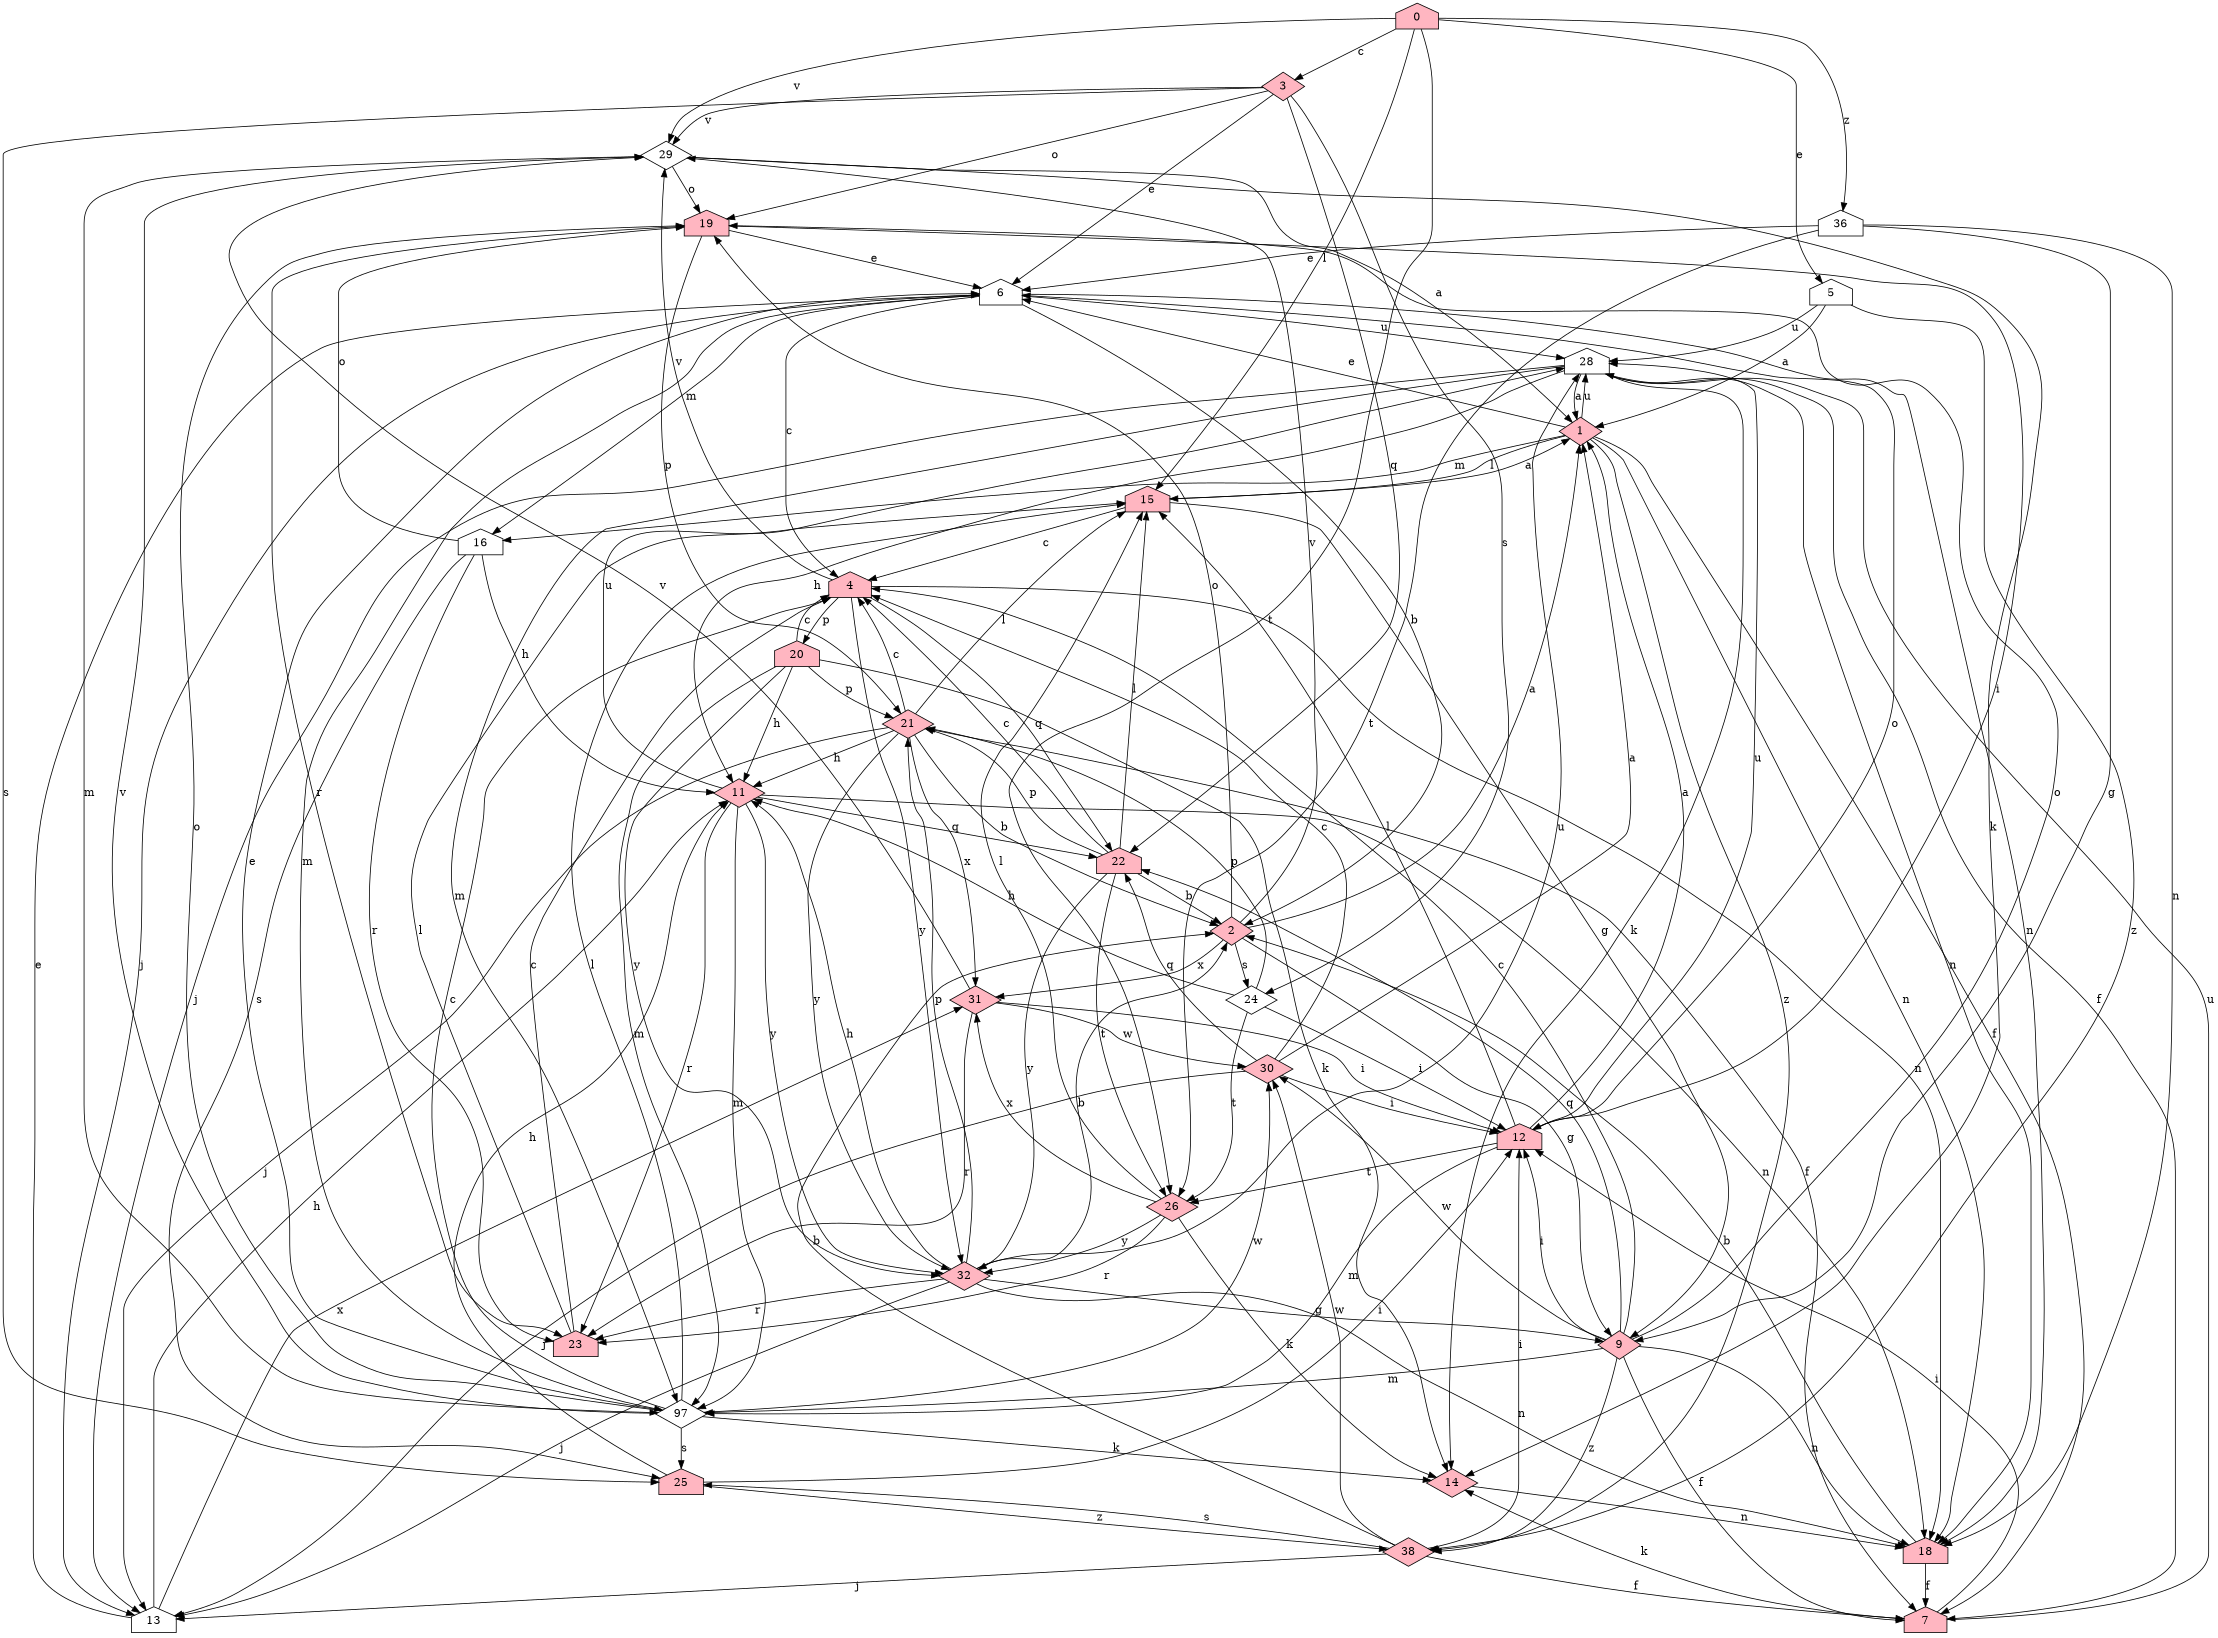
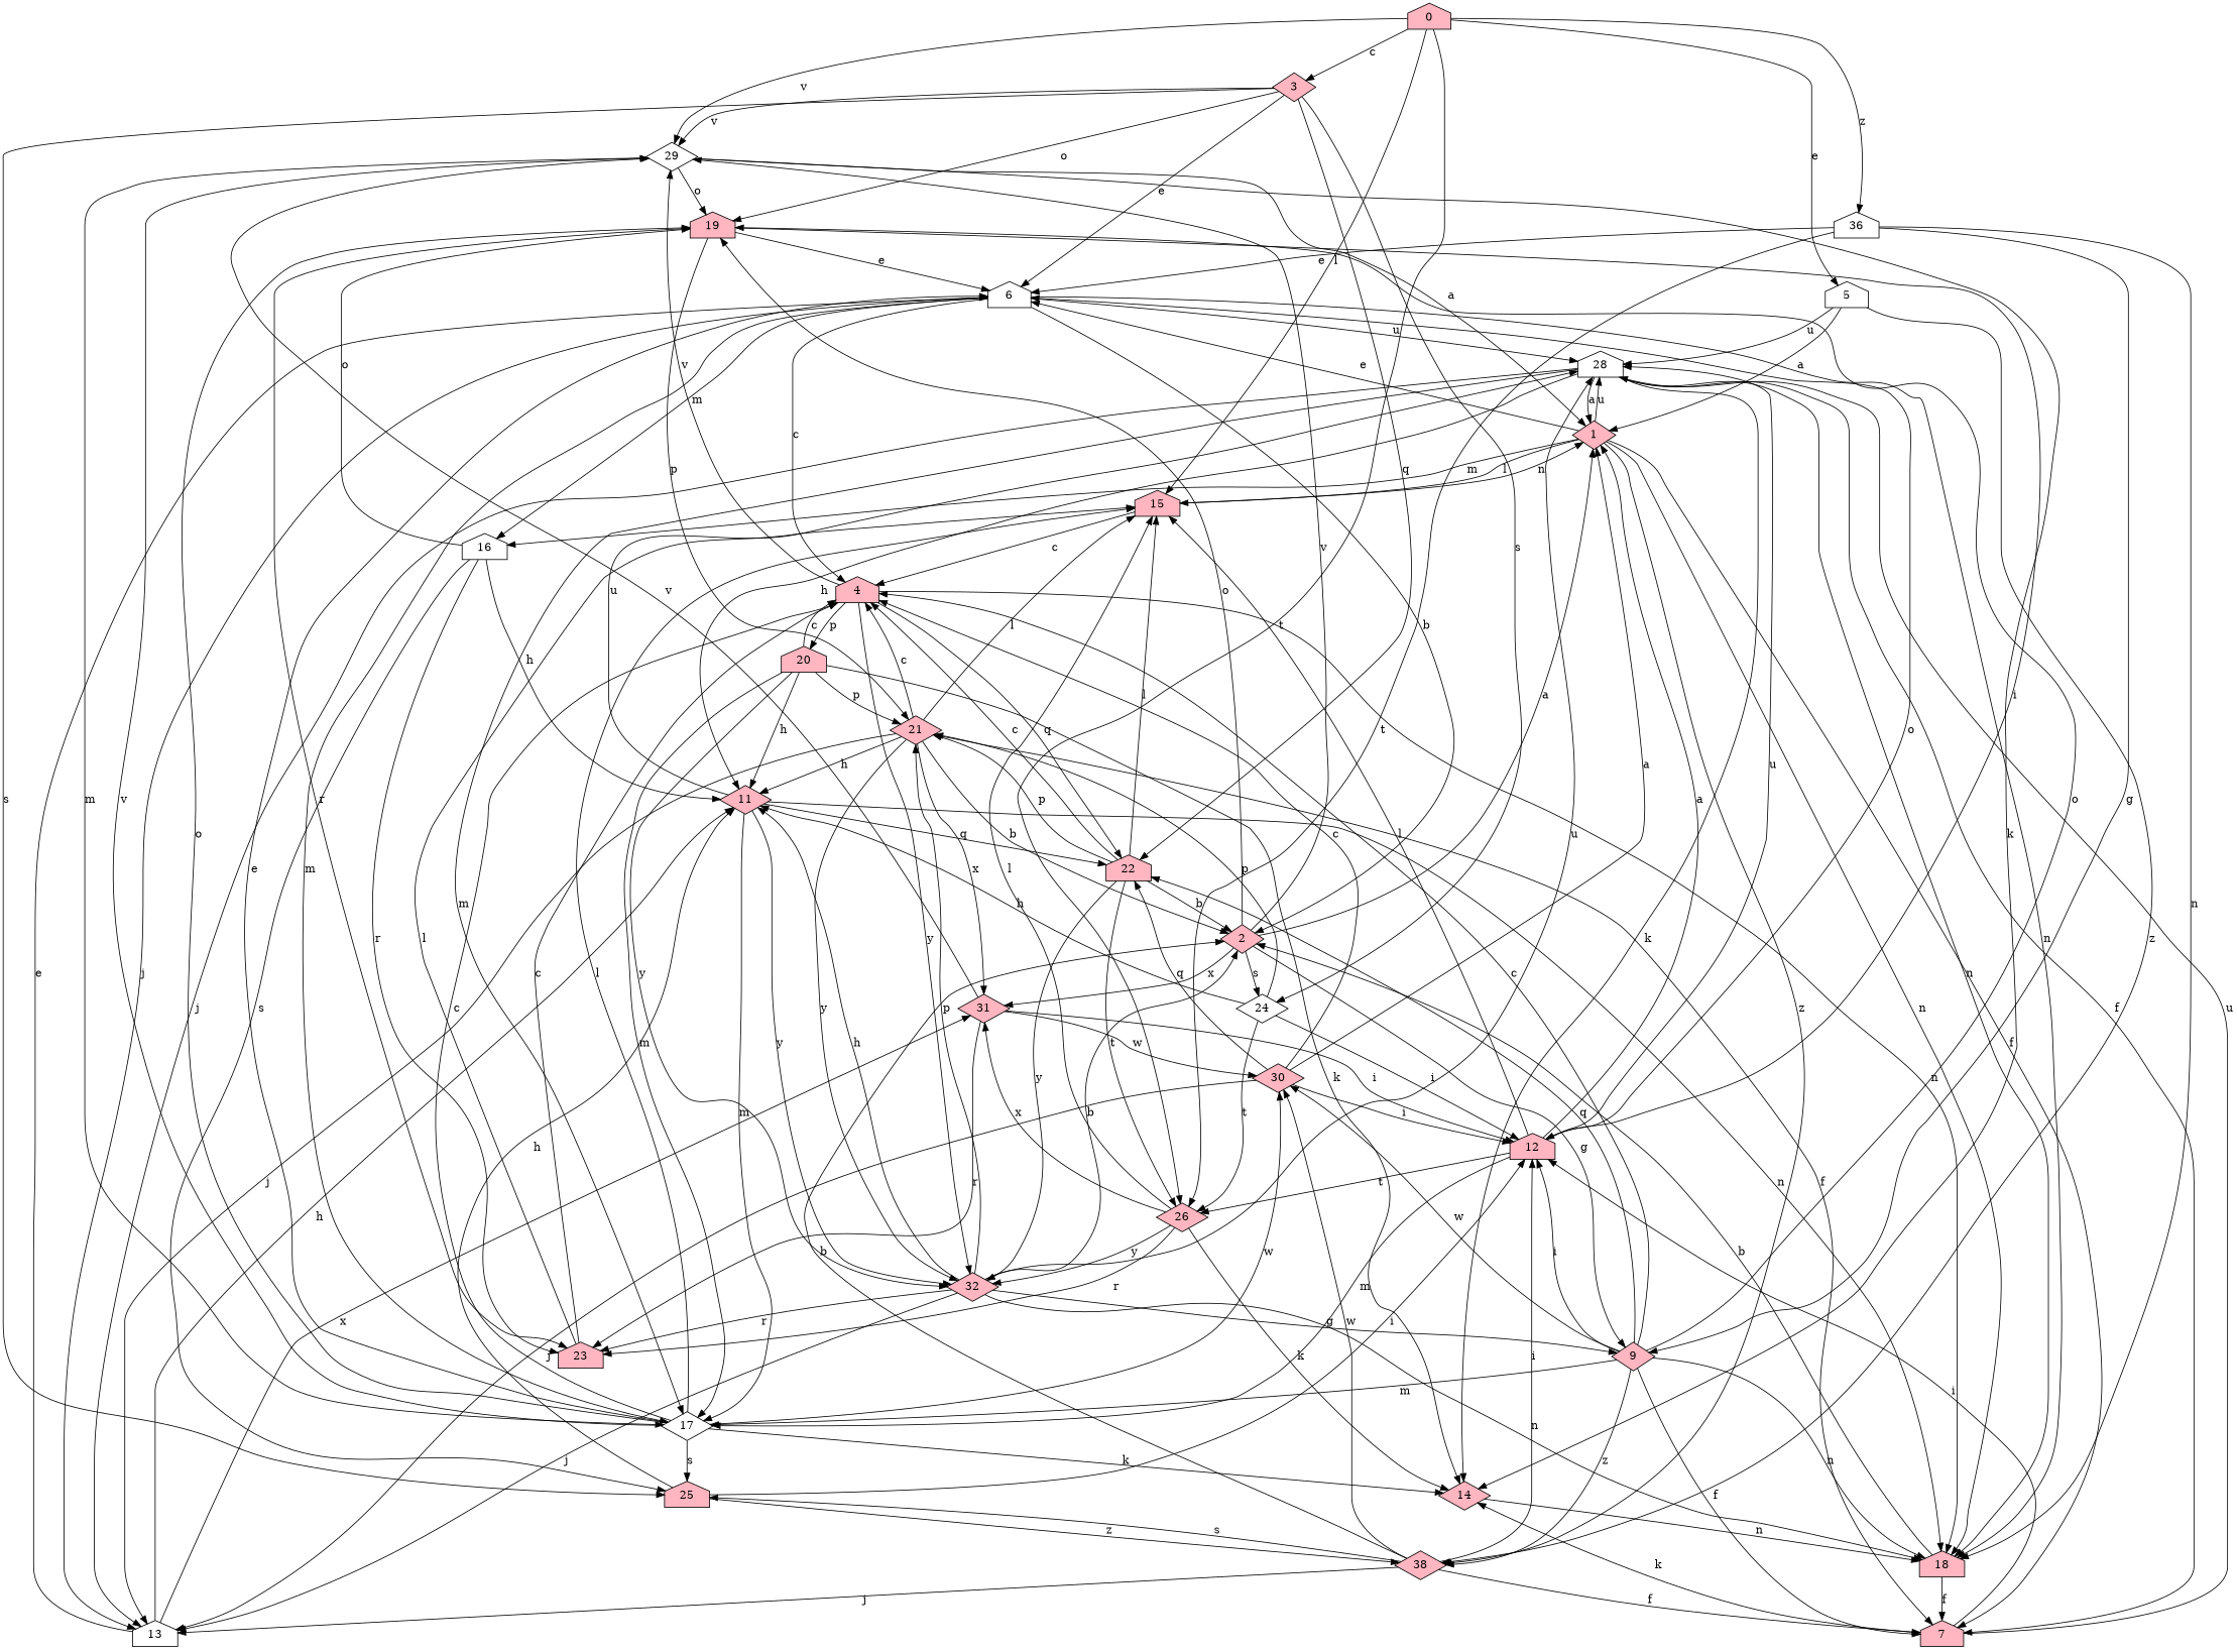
  strict digraph {
    node [fillcolor=lightpink shape=house style=filled]
    3 [shape=diamond]
    0
    5 [fillcolor=white]
    15
    26 [shape=diamond]
    29 [fillcolor=white shape=diamond]
    36 [fillcolor=white]
    6 [fillcolor=white]
    19
    24 [fillcolor=white shape=diamond]
    22
    25
    1 [shape=diamond]
    28 [fillcolor=white]
    38 [shape=diamond]
    9 [shape=diamond]
    4
    31 [shape=diamond]
    32 [shape=diamond]
    14 [shape=diamond]
    23
-   17 [fillcolor=white shape=diamond label=97]
+   17 [fillcolor=white shape=diamond]
    18
    7
    16 [fillcolor=white]
    2 [shape=diamond]
    13 [fillcolor=white]
    12
    11 [shape=diamond]
    30 [shape=diamond]
    21 [shape=diamond]
    20
    3 -> 29 [label=v]
    3 -> 6 [label=e]
    3 -> 19 [label=o]
    3 -> 24 [label=s]
    3 -> 22 [label=q]
    3 -> 25 [label=s]
    0 -> 3 [label=c]
    0 -> 5 [label=e]
    0 -> 15 [label=l]
    0 -> 26 [label=t]
    0 -> 29 [label=v]
    0 -> 36 [label=z]
    5 -> 1 [label=a]
    5 -> 28 [label=u]
    5 -> 38 [label=z]
-   15 -> 1 [label=a]
-   15 -> 9 [label=g]
+   15 -> 1 [label=n]
    15 -> 4 [label=c]
    26 -> 15 [label=l]
    26 -> 31 [label=x]
    26 -> 32 [label=y]
    26 -> 14 [label=k]
    26 -> 23 [label=r]
    29 -> 19 [label=o]
    29 -> 1 [label=a]
    29 -> 14 [label=k]
    29 -> 17 [label=m]
    36 -> 26 [label=t]
    36 -> 6 [label=e]
    36 -> 9 [label=g]
    36 -> 18 [label=n]
    6 -> 28 [label=u]
    6 -> 4 [label=c]
    6 -> 17 [label=m]
    6 -> 18 [label=n]
    6 -> 16 [label=m]
    6 -> 2 [label=b]
    6 -> 13 [label=j]
    19 -> 6 [label=e]
    19 -> 23 [label=r]
    19 -> 12 [label=i]
    19 -> 21 [label=p]
    24 -> 26 [label=t]
    24 -> 12 [label=i]
    24 -> 11 [label=h]
    24 -> 21 [label=p]
    22 -> 15 [label=l]
    22 -> 26 [label=t]
    22 -> 4 [label=c]
    22 -> 32 [label=y]
    22 -> 2 [label=b]
    22 -> 21 [label=p]
    25 -> 38 [label=z]
    25 -> 12 [label=i]
    25 -> 11 [label=h]
    1 -> 15 [label=l]
    1 -> 6 [label=e]
    1 -> 28 [label=u]
    1 -> 38 [label=z]
    1 -> 18 [label=n]
    1 -> 7 [label=f]
    1 -> 16 [label=m]
    28 -> 1 [label=a]
    28 -> 14 [label=k]
    28 -> 17 [label=m]
    28 -> 18 [label=n]
    28 -> 7 [label=f]
    28 -> 13 [label=j]
    28 -> 11 [label=h]
    38 -> 25 [label=s]
    38 -> 7 [label=f]
    38 -> 2 [label=b]
    38 -> 13 [label=j]
    38 -> 12 [label=i]
    38 -> 30 [label=w]
    9 -> 19 [label=o]
    9 -> 22 [label=q]
    9 -> 38 [label=z]
    9 -> 4 [label=c]
    9 -> 17 [label=m]
    9 -> 18 [label=n]
    9 -> 7 [label=f]
    9 -> 12 [label=i]
    9 -> 30 [label=w]
    4 -> 29 [label=v]
    4 -> 22 [label=q]
    4 -> 32 [label=y]
    4 -> 18 [label=n]
    4 -> 20 [label=p]
    31 -> 29 [label=v]
    31 -> 23 [label=r]
    31 -> 12 [label=i]
    31 -> 30 [label=w]
    32 -> 28 [label=u]
    32 -> 9 [label=g]
    32 -> 23 [label=r]
    32 -> 18 [label=n]
    32 -> 2 [label=b]
    32 -> 13 [label=j]
    32 -> 11 [label=h]
    32 -> 21 [label=p]
    14 -> 18 [label=n]
    23 -> 15 [label=l]
    23 -> 4 [label=c]
    17 -> 15 [label=l]
    17 -> 29 [label=v]
    17 -> 6 [label=e]
    17 -> 19 [label=o]
    17 -> 25 [label=s]
    17 -> 4 [label=c]
    17 -> 14 [label=k]
    17 -> 30 [label=w]
    18 -> 7 [label=f]
    18 -> 2 [label=b]
    7 -> 28 [label=u]
    7 -> 14 [label=k]
    7 -> 12 [label=i]
    16 -> 19 [label=o]
    16 -> 25 [label=s]
    16 -> 23 [label=r]
    16 -> 11 [label=h]
    2 -> 29 [label=v]
    2 -> 19 [label=o]
    2 -> 24 [label=s]
    2 -> 1 [label=a]
    2 -> 9 [label=g]
    2 -> 31 [label=x]
    13 -> 6 [label=e]
    13 -> 31 [label=x]
    13 -> 11 [label=h]
    12 -> 15 [label=l]
    12 -> 26 [label=t]
    12 -> 6 [label=o]
    12 -> 1 [label=a]
    12 -> 28 [label=u]
    12 -> 17 [label=m]
    11 -> 22 [label=q]
    11 -> 28 [label=u]
    11 -> 32 [label=y]
-   11 -> 23 [label=r]
    11 -> 17 [label=m]
    11 -> 18 [label=n]
    30 -> 22 [label=q]
    30 -> 1 [label=a]
    30 -> 4 [label=c]
    30 -> 13 [label=j]
    30 -> 12 [label=i]
    21 -> 15 [label=l]
    21 -> 4 [label=c]
    21 -> 31 [label=x]
    21 -> 32 [label=y]
    21 -> 7 [label=f]
    21 -> 2 [label=b]
    21 -> 13 [label=j]
    21 -> 11 [label=h]
    20 -> 4 [label=c]
    20 -> 32 [label=y]
    20 -> 14 [label=k]
    20 -> 17 [label=m]
    20 -> 11 [label=h]
    20 -> 21 [label=p]
  }
